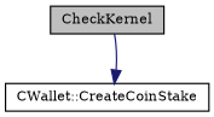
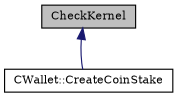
  digraph {
    rankdir=TB
    fontname="DejaVu Serif"
    node [color=black fontname="DejaVu Serif" fontsize=10 shape=record style=filled]
    n1 [fillcolor=grey75 fontcolor=black height=0.2 label=CheckKernel width=0.4]
    n2 [fillcolor=white height=0.2 label="CWallet::CreateCoinStake" width=0.4]
-   n2 -> n1 [color=midnightblue dir=back fontname="DejaVu Serif" fontsize=10 labelfontname=Helvetica labelfontsize=10 style=solid]
+   n1 -> n2 [color=midnightblue dir=back fontname="DejaVu Serif" fontsize=10 labelfontname=Helvetica labelfontsize=10 style=solid]
  }
